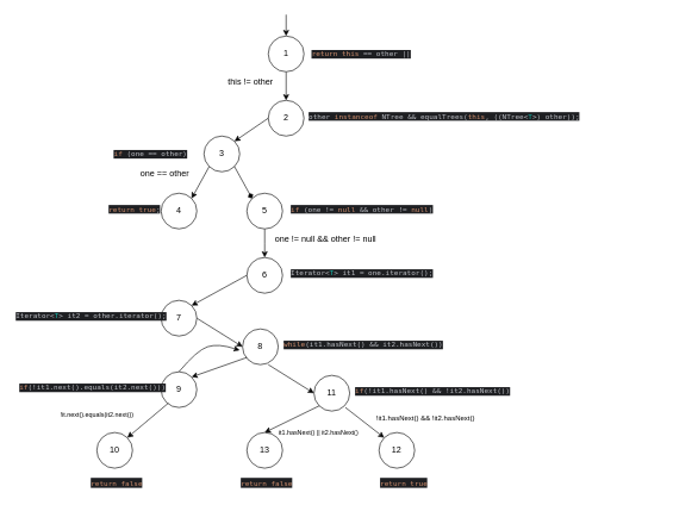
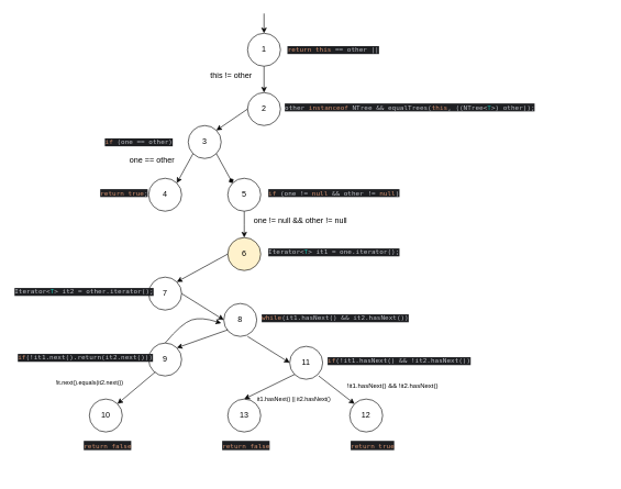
  <mxCell id="0" />
  <mxCell id="1" parent="0" />
  <mxCell id="2" value="" style="edgeStyle=orthogonalEdgeStyle;rounded=0;orthogonalLoop=1;jettySize=auto;html=1;" edge="1" parent="1" source="3" target="7"><mxGeometry relative="1" as="geometry" /></mxCell>
  <mxCell id="3" value="1" style="ellipse;whiteSpace=wrap;html=1;aspect=fixed;" vertex="1" parent="1"><mxGeometry x="375" y="50" width="50" height="50" as="geometry" /></mxCell>
  <mxCell id="4" value="&lt;div style=&quot;background-color: rgb(30, 31, 34); color: rgb(188, 190, 196); font-size: 10px;&quot;&gt;&lt;pre style=&quot;font-family: &amp;quot;JetBrains Mono&amp;quot;, monospace;&quot;&gt;&lt;span style=&quot;color:#cf8e6d;&quot;&gt;return this &lt;/span&gt;== other ||&lt;/pre&gt;&lt;/div&gt;" style="text;html=1;align=center;verticalAlign=middle;resizable=0;points=[];autosize=1;strokeColor=none;fillColor=none;" vertex="1" parent="1"><mxGeometry x="430" y="50" width="150" height="50" as="geometry" /></mxCell>
  <mxCell id="5" style="edgeStyle=orthogonalEdgeStyle;rounded=0;orthogonalLoop=1;jettySize=auto;html=1;" edge="1" parent="1" source="6"><mxGeometry relative="1" as="geometry"><mxPoint x="370" y="360" as="targetPoint" /></mxGeometry></mxCell>
  <mxCell id="6" value="5" style="ellipse;whiteSpace=wrap;html=1;aspect=fixed;" vertex="1" parent="1"><mxGeometry x="345" y="270" width="50" height="50" as="geometry" /></mxCell>
  <mxCell id="7" value="2" style="ellipse;whiteSpace=wrap;html=1;aspect=fixed;" vertex="1" parent="1"><mxGeometry x="375" y="140" width="50" height="50" as="geometry" /></mxCell>
  <mxCell id="8" value="4" style="ellipse;whiteSpace=wrap;html=1;aspect=fixed;" vertex="1" parent="1"><mxGeometry x="225" y="270" width="50" height="50" as="geometry" /></mxCell>
  <mxCell id="9" value="3" style="ellipse;whiteSpace=wrap;html=1;aspect=fixed;" vertex="1" parent="1"><mxGeometry x="285" y="190" width="50" height="50" as="geometry" /></mxCell>
  <mxCell id="10" value="&lt;div style=&quot;background-color: rgb(30, 31, 34); color: rgb(188, 190, 196); font-size: 10px;&quot;&gt;&lt;pre style=&quot;font-family: &amp;quot;JetBrains Mono&amp;quot;, monospace;&quot;&gt;&lt;span style=&quot;color:#cf8e6d;&quot;&gt;if &lt;/span&gt;(one == other)&lt;/pre&gt;&lt;/div&gt;" style="text;html=1;align=center;verticalAlign=middle;resizable=0;points=[];autosize=1;strokeColor=none;fillColor=none;" vertex="1" parent="1"><mxGeometry x="150" y="190" width="120" height="50" as="geometry" /></mxCell>
  <mxCell id="11" value="" style="endArrow=classic;html=1;rounded=0;entryX=1;entryY=0;entryDx=0;entryDy=0;exitX=0;exitY=0.5;exitDx=0;exitDy=0;" edge="1" parent="1" source="7" target="9"><mxGeometry width="50" height="50" relative="1" as="geometry"><mxPoint x="345" y="270" as="sourcePoint" /><mxPoint x="395" y="220" as="targetPoint" /></mxGeometry></mxCell>
  <mxCell id="12" value="&lt;div style=&quot;background-color: rgb(30, 31, 34); color: rgb(188, 190, 196); font-size: 10px;&quot;&gt;&lt;pre style=&quot;font-family: &amp;quot;JetBrains Mono&amp;quot;, monospace;&quot;&gt;other &lt;span style=&quot;color:#cf8e6d;&quot;&gt;instanceof &lt;/span&gt;NTree &amp;amp;&amp;amp; equalTrees(&lt;span style=&quot;color:#cf8e6d;&quot;&gt;this&lt;/span&gt;, ((NTree&amp;lt;&lt;span style=&quot;color:#16baac;&quot;&gt;T&lt;/span&gt;&amp;gt;) other));&lt;/pre&gt;&lt;/div&gt;" style="text;whiteSpace=wrap;html=1;" vertex="1" parent="1"><mxGeometry x="430" y="140" width="490" height="70" as="geometry" /></mxCell>
  <mxCell id="13" value="" style="endArrow=classic;html=1;rounded=0;entryX=0.5;entryY=0;entryDx=0;entryDy=0;" edge="1" parent="1" target="3"><mxGeometry width="50" height="50" relative="1" as="geometry"><mxPoint x="400" y="20" as="sourcePoint" /><mxPoint x="439" y="-50" as="targetPoint" /></mxGeometry></mxCell>
  <mxCell id="14" value="" style="endArrow=classic;html=1;rounded=0;entryX=1;entryY=0;entryDx=0;entryDy=0;exitX=0;exitY=1;exitDx=0;exitDy=0;" edge="1" parent="1" source="9" target="8"><mxGeometry width="50" height="50" relative="1" as="geometry"><mxPoint x="285" y="220" as="sourcePoint" /><mxPoint x="255" y="270" as="targetPoint" /></mxGeometry></mxCell>
  <mxCell id="15" value="&lt;div style=&quot;background-color: rgb(30, 31, 34); color: rgb(188, 190, 196); font-size: 10px;&quot;&gt;&lt;pre style=&quot;font-family: &amp;quot;JetBrains Mono&amp;quot;, monospace;&quot;&gt;&lt;span style=&quot;color:#cf8e6d;&quot;&gt;return true&lt;/span&gt;;&lt;/pre&gt;&lt;/div&gt;" style="text;whiteSpace=wrap;html=1;" vertex="1" parent="1"><mxGeometry x="150" y="270" width="120" height="70" as="geometry" /></mxCell>
  <mxCell id="16" value="" style="endArrow=diamond;html=1;rounded=0;entryX=0;entryY=0;entryDx=0;entryDy=0;exitX=1;exitY=1;exitDx=0;exitDy=0;" edge="1" parent="1" source="9" target="6"><mxGeometry width="50" height="50" relative="1" as="geometry"><mxPoint x="302" y="243" as="sourcePoint" /><mxPoint x="260" y="280" as="targetPoint" /></mxGeometry></mxCell>
  <mxCell id="17" value="&lt;div style=&quot;background-color: rgb(30, 31, 34); color: rgb(188, 190, 196); font-size: 10px;&quot;&gt;&lt;pre style=&quot;font-family: &amp;quot;JetBrains Mono&amp;quot;, monospace;&quot;&gt;&lt;span style=&quot;color:#cf8e6d;&quot;&gt;if &lt;/span&gt;(one != &lt;span style=&quot;color:#cf8e6d;&quot;&gt;null &lt;/span&gt;&amp;amp;&amp;amp; other != &lt;span style=&quot;color:#cf8e6d;&quot;&gt;null&lt;/span&gt;)&lt;/pre&gt;&lt;/div&gt;" style="text;whiteSpace=wrap;html=1;" vertex="1" parent="1"><mxGeometry x="405" y="270" width="270" height="70" as="geometry" /></mxCell>
- <mxCell id="18" value="6" style="ellipse;whiteSpace=wrap;html=1;aspect=fixed;" vertex="1" parent="1"><mxGeometry x="345" y="360" width="50" height="50" as="geometry" /></mxCell>
+ <mxCell id="18" value="6" style="ellipse;whiteSpace=wrap;html=1;aspect=fixed;fillColor=#fff2cc;" vertex="1" parent="1"><mxGeometry x="345" y="360" width="50" height="50" as="geometry" /></mxCell>
  <mxCell id="19" value="&lt;div style=&quot;background-color: rgb(30, 31, 34); color: rgb(188, 190, 196); font-size: 10px;&quot;&gt;&lt;pre style=&quot;font-family: &amp;quot;JetBrains Mono&amp;quot;, monospace;&quot;&gt;Iterator&amp;lt;&lt;span style=&quot;color:#16baac;&quot;&gt;T&lt;/span&gt;&amp;gt; it1 = one.iterator();&lt;/pre&gt;&lt;/div&gt;" style="text;whiteSpace=wrap;html=1;" vertex="1" parent="1"><mxGeometry x="405" y="360" width="270" height="70" as="geometry" /></mxCell>
  <mxCell id="20" value="7" style="ellipse;whiteSpace=wrap;html=1;aspect=fixed;" vertex="1" parent="1"><mxGeometry x="225" y="420" width="50" height="50" as="geometry" /></mxCell>
  <mxCell id="21" value="&lt;div style=&quot;background-color: rgb(30, 31, 34); color: rgb(188, 190, 196); font-size: 10px;&quot;&gt;&lt;pre style=&quot;font-family: &amp;quot;JetBrains Mono&amp;quot;, monospace;&quot;&gt;Iterator&amp;lt;&lt;span style=&quot;color:#16baac;&quot;&gt;T&lt;/span&gt;&amp;gt; it2 = other.iterator();&lt;/pre&gt;&lt;/div&gt;" style="text;whiteSpace=wrap;html=1;" vertex="1" parent="1"><mxGeometry x="20" y="420" width="280" height="70" as="geometry" /></mxCell>
  <mxCell id="22" value="&lt;div style=&quot;background-color: rgb(30, 31, 34); color: rgb(188, 190, 196); font-size: 10px;&quot;&gt;&lt;pre style=&quot;font-family: &amp;quot;JetBrains Mono&amp;quot;, monospace;&quot;&gt;&lt;span style=&quot;color:#cf8e6d;&quot;&gt;while&lt;/span&gt;(it1.hasNext() &amp;amp;&amp;amp; it2.hasNext())&lt;/pre&gt;&lt;/div&gt;" style="text;whiteSpace=wrap;html=1;" vertex="1" parent="1"><mxGeometry x="395" y="460" width="300" height="70" as="geometry" /></mxCell>
  <mxCell id="23" value="8" style="ellipse;whiteSpace=wrap;html=1;aspect=fixed;" vertex="1" parent="1"><mxGeometry x="339" y="460" width="50" height="50" as="geometry" /></mxCell>
  <mxCell id="24" value="" style="endArrow=classic;html=1;rounded=0;entryX=0;entryY=0.5;entryDx=0;entryDy=0;exitX=1;exitY=0.5;exitDx=0;exitDy=0;" edge="1" parent="1" source="20" target="23"><mxGeometry width="50" height="50" relative="1" as="geometry"><mxPoint x="275" y="450" as="sourcePoint" /><mxPoint x="325" y="400" as="targetPoint" /></mxGeometry></mxCell>
  <mxCell id="25" value="" style="endArrow=classic;html=1;rounded=0;exitX=0;exitY=0.5;exitDx=0;exitDy=0;entryX=1;entryY=0;entryDx=0;entryDy=0;" edge="1" parent="1" source="18" target="20"><mxGeometry width="50" height="50" relative="1" as="geometry"><mxPoint x="215" y="470" as="sourcePoint" /><mxPoint x="265" y="420" as="targetPoint" /></mxGeometry></mxCell>
  <mxCell id="26" value="11" style="ellipse;whiteSpace=wrap;html=1;aspect=fixed;" vertex="1" parent="1"><mxGeometry x="439" y="525" width="50" height="50" as="geometry" /></mxCell>
  <mxCell id="27" value="" style="endArrow=classic;html=1;rounded=0;entryX=0;entryY=0.5;entryDx=0;entryDy=0;exitX=1;exitY=0.5;exitDx=0;exitDy=0;" edge="1" parent="1" target="26"><mxGeometry width="50" height="50" relative="1" as="geometry"><mxPoint x="375" y="510" as="sourcePoint" /><mxPoint x="425" y="465" as="targetPoint" /></mxGeometry></mxCell>
  <mxCell id="28" value="&lt;div style=&quot;background-color: rgb(30, 31, 34); color: rgb(188, 190, 196); font-size: 10px;&quot;&gt;&lt;pre style=&quot;font-family: &amp;quot;JetBrains Mono&amp;quot;, monospace;&quot;&gt;&lt;span style=&quot;color:#cf8e6d;&quot;&gt;if&lt;/span&gt;(!it1.hasNext() &amp;amp;&amp;amp; !it2.hasNext())&lt;/pre&gt;&lt;/div&gt;" style="text;whiteSpace=wrap;html=1;" vertex="1" parent="1"><mxGeometry x="495" y="525" width="270" height="60" as="geometry" /></mxCell>
  <mxCell id="29" value="12" style="ellipse;whiteSpace=wrap;html=1;aspect=fixed;" vertex="1" parent="1"><mxGeometry x="530" y="605" width="50" height="50" as="geometry" /></mxCell>
  <mxCell id="30" value="" style="endArrow=classic;html=1;rounded=0;entryX=0;entryY=0;entryDx=0;entryDy=0;exitX=1;exitY=0.5;exitDx=0;exitDy=0;" edge="1" parent="1" target="29"><mxGeometry width="50" height="50" relative="1" as="geometry"><mxPoint x="483" y="570" as="sourcePoint" /><mxPoint x="533" y="525" as="targetPoint" /></mxGeometry></mxCell>
  <mxCell id="31" value="&lt;div style=&quot;background-color:#1e1f22;color:#bcbec4&quot;&gt;&lt;pre style=&quot;font-family: &amp;quot;JetBrains Mono&amp;quot;, monospace;&quot;&gt;&lt;span style=&quot;color: rgb(207, 142, 109);&quot;&gt;&lt;font style=&quot;font-size: 10px;&quot;&gt;return true&lt;/font&gt;&lt;/span&gt;&lt;/pre&gt;&lt;/div&gt;" style="text;whiteSpace=wrap;html=1;" vertex="1" parent="1"><mxGeometry x="530" y="650" width="110" height="70" as="geometry" /></mxCell>
  <mxCell id="32" value="13" style="ellipse;whiteSpace=wrap;html=1;aspect=fixed;" vertex="1" parent="1"><mxGeometry x="345" y="605" width="50" height="50" as="geometry" /></mxCell>
  <mxCell id="33" value="" style="endArrow=classic;html=1;rounded=0;entryX=0.5;entryY=0;entryDx=0;entryDy=0;exitX=0;exitY=1;exitDx=0;exitDy=0;" edge="1" parent="1" source="26" target="32"><mxGeometry width="50" height="50" relative="1" as="geometry"><mxPoint x="455" y="570" as="sourcePoint" /><mxPoint x="502" y="620" as="targetPoint" /></mxGeometry></mxCell>
  <mxCell id="34" value="&lt;div style=&quot;background-color:#1e1f22;color:#bcbec4&quot;&gt;&lt;pre style=&quot;font-family: &amp;quot;JetBrains Mono&amp;quot;, monospace;&quot;&gt;&lt;span style=&quot;color: rgb(207, 142, 109);&quot;&gt;&lt;font style=&quot;font-size: 10px;&quot;&gt;return false&lt;/font&gt;&lt;/span&gt;&lt;/pre&gt;&lt;/div&gt;" style="text;whiteSpace=wrap;html=1;" vertex="1" parent="1"><mxGeometry x="335" y="650" width="120" height="70" as="geometry" /></mxCell>
  <mxCell id="35" value="" style="endArrow=classic;html=1;rounded=0;entryX=1;entryY=0;entryDx=0;entryDy=0;" edge="1" parent="1" target="36"><mxGeometry width="50" height="50" relative="1" as="geometry"><mxPoint x="345" y="500" as="sourcePoint" /><mxPoint x="276" y="528" as="targetPoint" /></mxGeometry></mxCell>
  <mxCell id="36" value="9" style="ellipse;whiteSpace=wrap;html=1;aspect=fixed;" vertex="1" parent="1"><mxGeometry x="225" y="520" width="50" height="50" as="geometry" /></mxCell>
- <mxCell id="37" value="&lt;div style=&quot;background-color: rgb(30, 31, 34); color: rgb(188, 190, 196); font-size: 10px;&quot;&gt;&lt;pre style=&quot;font-family: &amp;quot;JetBrains Mono&amp;quot;, monospace;&quot;&gt;&lt;span style=&quot;color:#cf8e6d;&quot;&gt;if&lt;/span&gt;(!it1.next().equals(it2.next()))&lt;/pre&gt;&lt;/div&gt;" style="text;whiteSpace=wrap;html=1;" vertex="1" parent="1"><mxGeometry x="25" y="520" width="280" height="70" as="geometry" /></mxCell>
+ <mxCell id="37" value="&lt;div style=&quot;background-color: rgb(30, 31, 34); color: rgb(188, 190, 196); font-size: 10px;&quot;&gt;&lt;pre style=&quot;font-family: &amp;quot;JetBrains Mono&amp;quot;, monospace;&quot;&gt;&lt;span style=&quot;color:#cf8e6d;&quot;&gt;if&lt;/span&gt;(!it1.next().return(it2.next()))&lt;/pre&gt;&lt;/div&gt;" style="text;whiteSpace=wrap;html=1;" vertex="1" parent="1"><mxGeometry x="25" y="520" width="280" height="70" as="geometry" /></mxCell>
  <mxCell id="38" value="10" style="ellipse;whiteSpace=wrap;html=1;aspect=fixed;" vertex="1" parent="1"><mxGeometry x="135" y="605" width="50" height="50" as="geometry" /></mxCell>
  <mxCell id="39" value="&lt;div style=&quot;background-color:#1e1f22;color:#bcbec4&quot;&gt;&lt;pre style=&quot;font-family: &amp;quot;JetBrains Mono&amp;quot;, monospace;&quot;&gt;&lt;span style=&quot;color: rgb(207, 142, 109);&quot;&gt;&lt;font style=&quot;font-size: 10px;&quot;&gt;return false&lt;/font&gt;&lt;/span&gt;&lt;/pre&gt;&lt;/div&gt;" style="text;whiteSpace=wrap;html=1;" vertex="1" parent="1"><mxGeometry x="125" y="650" width="120" height="70" as="geometry" /></mxCell>
  <mxCell id="40" value="" style="endArrow=classic;html=1;rounded=0;entryX=1;entryY=0;entryDx=0;entryDy=0;" edge="1" parent="1" target="38"><mxGeometry width="50" height="50" relative="1" as="geometry"><mxPoint x="235" y="564" as="sourcePoint" /><mxPoint x="166" y="595" as="targetPoint" /></mxGeometry></mxCell>
  <mxCell id="41" value="" style="curved=1;endArrow=classic;html=1;rounded=0;exitX=0.5;exitY=0;exitDx=0;exitDy=0;" edge="1" parent="1" source="36"><mxGeometry width="50" height="50" relative="1" as="geometry"><mxPoint x="295" y="540" as="sourcePoint" /><mxPoint x="335" y="490" as="targetPoint" /><Array as="points"><mxPoint x="275" y="490" /><mxPoint x="305" y="480" /></Array></mxGeometry></mxCell>
  <mxCell id="42" value="this != other" style="text;html=1;align=center;verticalAlign=middle;resizable=0;points=[];autosize=1;strokeColor=none;fillColor=none;" vertex="1" parent="1"><mxGeometry x="305" y="100" width="90" height="30" as="geometry" /></mxCell>
  <mxCell id="43" value="one == other" style="text;html=1;align=center;verticalAlign=middle;resizable=0;points=[];autosize=1;strokeColor=none;fillColor=none;" vertex="1" parent="1"><mxGeometry x="185" y="228" width="90" height="30" as="geometry" /></mxCell>
  <mxCell id="44" value="one != null &amp;amp;&amp;amp; other != null" style="text;html=1;align=center;verticalAlign=middle;resizable=0;points=[];autosize=1;strokeColor=none;fillColor=none;" vertex="1" parent="1"><mxGeometry x="375" y="320" width="160" height="30" as="geometry" /></mxCell>
  <mxCell id="45" value="&lt;font style=&quot;font-size: 10px;&quot;&gt;!it1.hasNext() &amp;amp;&amp;amp; !it2.hasNext()&lt;/font&gt;" style="text;html=1;align=center;verticalAlign=middle;resizable=0;points=[];autosize=1;strokeColor=none;fillColor=none;" vertex="1" parent="1"><mxGeometry x="515" y="570" width="160" height="30" as="geometry" /></mxCell>
  <mxCell id="46" value="&lt;font style=&quot;font-size: 9px;&quot;&gt;it1.hasNext() || it2.hasNext()&lt;/font&gt;" style="text;html=1;align=center;verticalAlign=middle;resizable=0;points=[];autosize=1;strokeColor=none;fillColor=none;" vertex="1" parent="1"><mxGeometry x="375" y="590" width="140" height="30" as="geometry" /></mxCell>
  <mxCell id="47" value="&lt;font style=&quot;font-size: 9px;&quot;&gt;!it.next().equals(it2.next())&lt;/font&gt;" style="text;html=1;align=center;verticalAlign=middle;resizable=0;points=[];autosize=1;strokeColor=none;fillColor=none;" vertex="1" parent="1"><mxGeometry x="70" y="565" width="130" height="30" as="geometry" /></mxCell>
